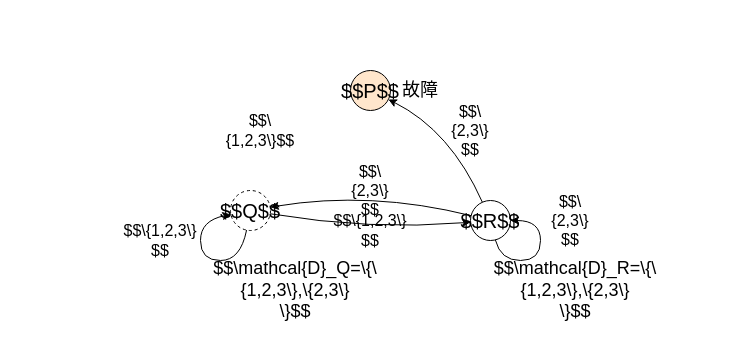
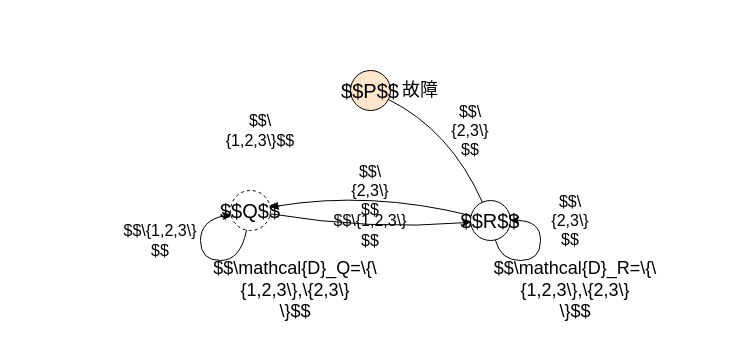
  <mxCell id="0" />
  <mxCell id="1" parent="0" />
  <mxCell id="2" value="" style="rounded=0;whiteSpace=wrap;html=1;fontSize=20;fillColor=none;strokeColor=#FFFFFF;" parent="1" vertex="1"><mxGeometry x="20" y="20" width="700" height="300" as="geometry" /></mxCell>
  <mxCell id="3" value="&lt;font style=&quot;font-size: 20px;&quot;&gt;$$P$$&lt;/font&gt;" style="ellipse;whiteSpace=wrap;html=1;aspect=fixed;fillColor=#ffe6cc;" parent="1" vertex="1"><mxGeometry x="350" y="70" width="40" height="40" as="geometry" /></mxCell>
  <mxCell id="4" value="&lt;font style=&quot;font-size: 20px;&quot;&gt;$$Q$$&lt;/font&gt;" style="ellipse;whiteSpace=wrap;html=1;aspect=fixed;dashed=1;" parent="1" vertex="1"><mxGeometry x="230" y="190" width="40" height="40" as="geometry" /></mxCell>
  <mxCell id="5" value="&lt;font style=&quot;font-size: 20px;&quot;&gt;$$R$$&lt;/font&gt;" style="ellipse;whiteSpace=wrap;html=1;aspect=fixed;" parent="1" vertex="1"><mxGeometry x="470" y="200" width="40" height="40" as="geometry" /></mxCell>
- <mxCell id="6" value="" style="curved=1;endArrow=classic;html=1;rounded=0;" parent="1" source="5" target="3" edge="1"><mxGeometry width="50" height="50" relative="1" as="geometry"><mxPoint x="270" y="210" as="sourcePoint" /><mxPoint x="320" y="160" as="targetPoint" /><Array as="points"><mxPoint x="450" y="130" /></Array></mxGeometry></mxCell>
+ <mxCell id="6" value="" style="curved=1;endArrow=none;html=1;rounded=0;" parent="1" source="5" target="3" edge="1"><mxGeometry width="50" height="50" relative="1" as="geometry"><mxPoint x="270" y="210" as="sourcePoint" /><mxPoint x="320" y="160" as="targetPoint" /><Array as="points"><mxPoint x="450" y="130" /></Array></mxGeometry></mxCell>
  <mxCell id="7" value="" style="curved=1;endArrow=classic;html=1;rounded=0;" parent="1" source="4" target="5" edge="1"><mxGeometry width="50" height="50" relative="1" as="geometry"><mxPoint x="270" y="210" as="sourcePoint" /><mxPoint x="320" y="160" as="targetPoint" /><Array as="points"><mxPoint x="370" y="230" /></Array></mxGeometry></mxCell>
  <mxCell id="8" value="" style="curved=1;endArrow=classic;html=1;rounded=0;" parent="1" source="5" target="4" edge="1"><mxGeometry width="50" height="50" relative="1" as="geometry"><mxPoint x="270" y="210" as="sourcePoint" /><mxPoint x="320" y="160" as="targetPoint" /><Array as="points"><mxPoint x="370" y="190" /></Array></mxGeometry></mxCell>
  <mxCell id="9" value="" style="curved=1;endArrow=classic;html=1;rounded=0;" parent="1" source="4" target="4" edge="1"><mxGeometry width="50" height="50" relative="1" as="geometry"><mxPoint x="170" y="240" as="sourcePoint" /><mxPoint x="220" y="190" as="targetPoint" /><Array as="points"><mxPoint x="240" y="260" /><mxPoint x="200" y="260" /><mxPoint x="200" y="220" /></Array></mxGeometry></mxCell>
  <mxCell id="10" value="" style="curved=1;endArrow=classic;html=1;rounded=0;" parent="1" source="5" target="5" edge="1"><mxGeometry width="50" height="50" relative="1" as="geometry"><mxPoint x="300" y="240" as="sourcePoint" /><mxPoint x="350" y="190" as="targetPoint" /><Array as="points"><mxPoint x="500" y="260" /><mxPoint x="540" y="260" /><mxPoint x="540" y="220" /></Array></mxGeometry></mxCell>
  <mxCell id="11" value="$$\{1,2,3\}$$" style="rounded=0;whiteSpace=wrap;html=1;fillColor=none;strokeColor=none;fontSize=16;" parent="1" vertex="1"><mxGeometry x="220" y="120" width="80" height="20" as="geometry" /></mxCell>
  <mxCell id="12" value="$$\{2,3\}&lt;br&gt;$$" style="rounded=0;whiteSpace=wrap;html=1;fillColor=none;strokeColor=none;fontSize=16;" parent="1" vertex="1"><mxGeometry x="440" y="120" width="60" height="20" as="geometry" /></mxCell>
  <mxCell id="13" value="$$\{1,2,3\}&lt;br&gt;$$" style="rounded=0;whiteSpace=wrap;html=1;fillColor=none;strokeColor=none;fontSize=16;" parent="1" vertex="1"><mxGeometry x="120" y="230" width="80" height="20" as="geometry" /></mxCell>
  <mxCell id="14" value="$$\{2,3\}&lt;br&gt;$$" style="rounded=0;whiteSpace=wrap;html=1;fillColor=none;strokeColor=none;fontSize=16;" parent="1" vertex="1"><mxGeometry x="540" y="210" width="60" height="20" as="geometry" /></mxCell>
  <mxCell id="15" value="&lt;font style=&quot;font-size: 18px;&quot;&gt;故障&lt;/font&gt;" style="rounded=0;whiteSpace=wrap;html=1;fillColor=none;strokeColor=none;fontSize=18;" parent="1" vertex="1"><mxGeometry x="400" y="70" width="40" height="40" as="geometry" /></mxCell>
  <mxCell id="16" value="$$\mathcal{D}_Q=\{\{1,2,3\},\{2,3\}&lt;br&gt;\}$$" style="rounded=0;whiteSpace=wrap;html=1;fontSize=18;fillColor=none;strokeColor=none;" parent="1" vertex="1"><mxGeometry x="190" y="270" width="210" height="40" as="geometry" /></mxCell>
  <mxCell id="17" value="$$\{1,2,3\}&lt;br&gt;$$" style="rounded=0;whiteSpace=wrap;html=1;fillColor=none;strokeColor=none;fontSize=16;" parent="1" vertex="1"><mxGeometry x="330" y="220" width="80" height="20" as="geometry" /></mxCell>
  <mxCell id="18" value="$$\{2,3\}&lt;br&gt;$$" style="rounded=0;whiteSpace=wrap;html=1;fillColor=none;strokeColor=none;fontSize=16;" parent="1" vertex="1"><mxGeometry x="340" y="180" width="60" height="20" as="geometry" /></mxCell>
  <mxCell id="19" value="$$\mathcal{D}_R=\{\{1,2,3\},\{2,3\}&lt;br&gt;\}$$" style="rounded=0;whiteSpace=wrap;html=1;fontSize=18;fillColor=none;strokeColor=none;" parent="1" vertex="1"><mxGeometry x="470" y="270" width="210" height="40" as="geometry" /></mxCell>
